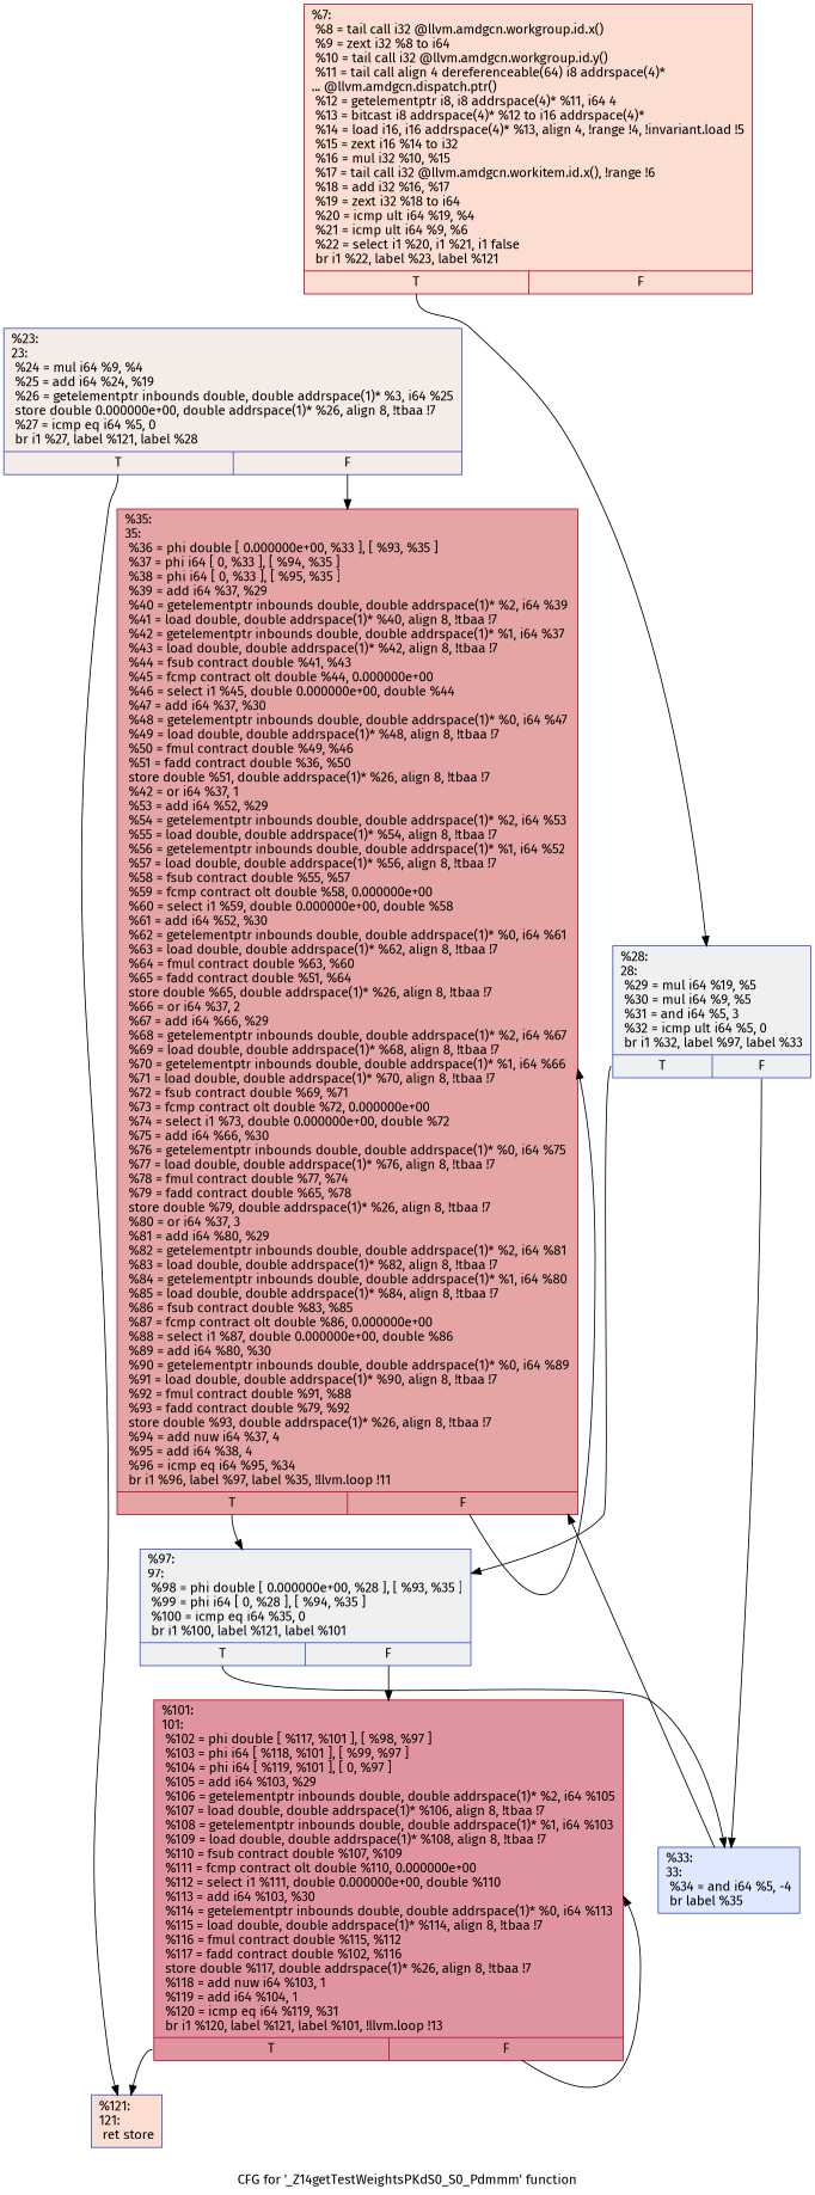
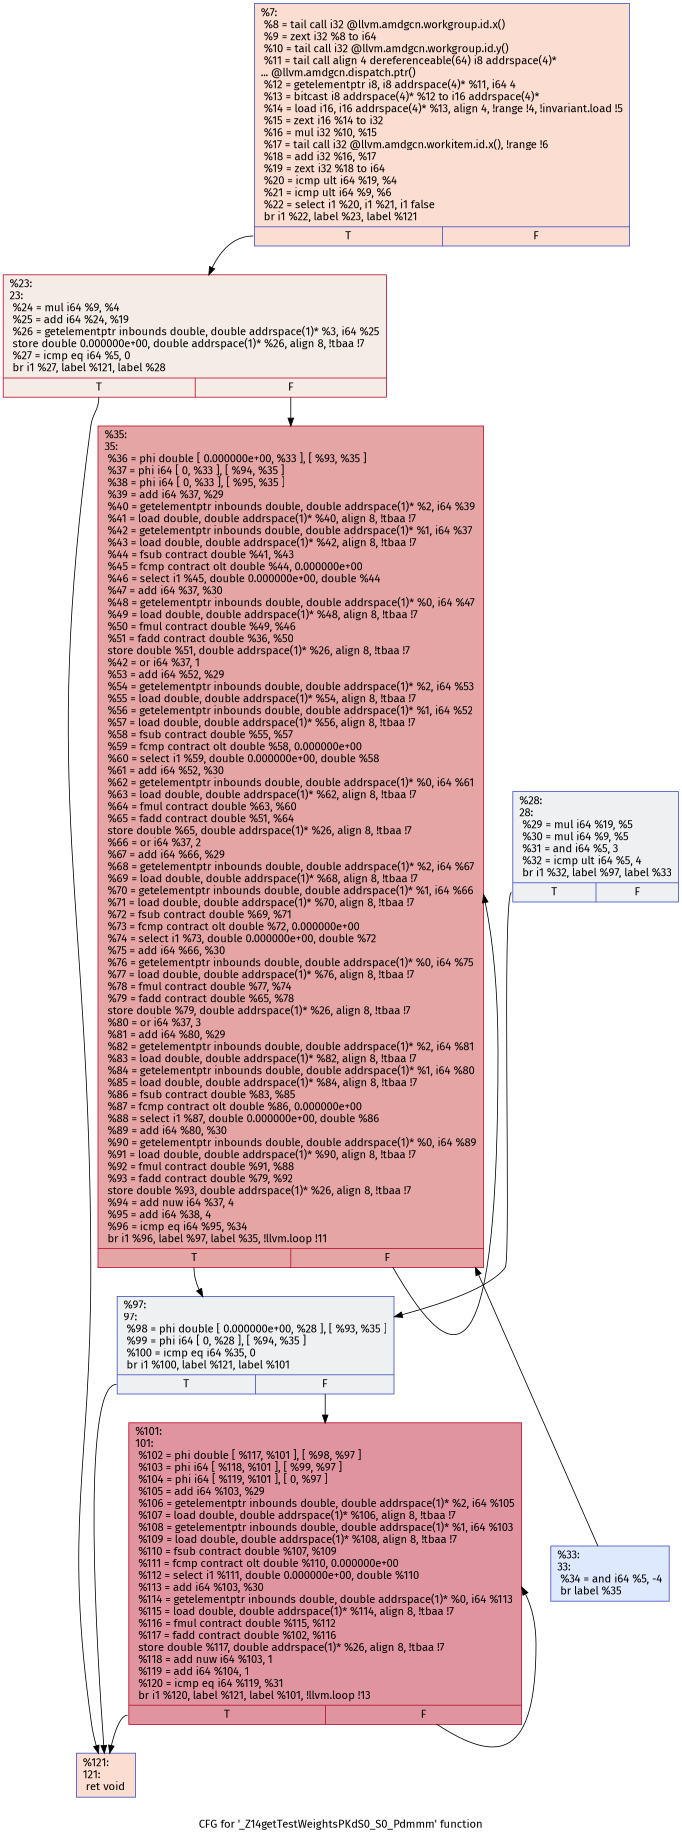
  digraph {
    fontname="Fira Sans"
    label="CFG for '_Z14getTestWeightsPKdS0_S0_Pdmmm' function"
    node [color="#3d50c3ff" fillcolor="#f7b39670" fontname="Fira Sans" shape=record style=filled]
    edge [fontname="Fira Sans" tailport=s0]
-   n1 [color="#b70d28ff" label="{%7:\l  %8 = tail call i32 @llvm.amdgcn.workgroup.id.x()\l  %9 = zext i32 %8 to i64\l  %10 = tail call i32 @llvm.amdgcn.workgroup.id.y()\l  %11 = tail call align 4 dereferenceable(64) i8 addrspace(4)*\l... @llvm.amdgcn.dispatch.ptr()\l  %12 = getelementptr i8, i8 addrspace(4)* %11, i64 4\l  %13 = bitcast i8 addrspace(4)* %12 to i16 addrspace(4)*\l  %14 = load i16, i16 addrspace(4)* %13, align 4, !range !4, !invariant.load !5\l  %15 = zext i16 %14 to i32\l  %16 = mul i32 %10, %15\l  %17 = tail call i32 @llvm.amdgcn.workitem.id.x(), !range !6\l  %18 = add i32 %16, %17\l  %19 = zext i32 %18 to i64\l  %20 = icmp ult i64 %19, %4\l  %21 = icmp ult i64 %9, %6\l  %22 = select i1 %20, i1 %21, i1 false\l  br i1 %22, label %23, label %121\l|{<s0>T|<s1>F}}"]
-   n2 [fillcolor="#ead5c970" label="{%23:\l23:                                               \l  %24 = mul i64 %9, %4\l  %25 = add i64 %24, %19\l  %26 = getelementptr inbounds double, double addrspace(1)* %3, i64 %25\l  store double 0.000000e+00, double addrspace(1)* %26, align 8, !tbaa !7\l  %27 = icmp eq i64 %5, 0\l  br i1 %27, label %121, label %28\l|{<s0>T|<s1>F}}"]
-   n3 [label="{%121:\l121:                                              \l  ret store\l}"]
+   n1 [label="{%7:\l  %8 = tail call i32 @llvm.amdgcn.workgroup.id.x()\l  %9 = zext i32 %8 to i64\l  %10 = tail call i32 @llvm.amdgcn.workgroup.id.y()\l  %11 = tail call align 4 dereferenceable(64) i8 addrspace(4)*\l... @llvm.amdgcn.dispatch.ptr()\l  %12 = getelementptr i8, i8 addrspace(4)* %11, i64 4\l  %13 = bitcast i8 addrspace(4)* %12 to i16 addrspace(4)*\l  %14 = load i16, i16 addrspace(4)* %13, align 4, !range !4, !invariant.load !5\l  %15 = zext i16 %14 to i32\l  %16 = mul i32 %10, %15\l  %17 = tail call i32 @llvm.amdgcn.workitem.id.x(), !range !6\l  %18 = add i32 %16, %17\l  %19 = zext i32 %18 to i64\l  %20 = icmp ult i64 %19, %4\l  %21 = icmp ult i64 %9, %6\l  %22 = select i1 %20, i1 %21, i1 false\l  br i1 %22, label %23, label %121\l|{<s0>T|<s1>F}}"]
+   n2 [color="#b70d28ff" fillcolor="#ead5c970" label="{%23:\l23:                                               \l  %24 = mul i64 %9, %4\l  %25 = add i64 %24, %19\l  %26 = getelementptr inbounds double, double addrspace(1)* %3, i64 %25\l  store double 0.000000e+00, double addrspace(1)* %26, align 8, !tbaa !7\l  %27 = icmp eq i64 %5, 0\l  br i1 %27, label %121, label %28\l|{<s0>T|<s1>F}}"]
+   n3 [label="{%121:\l121:                                              \l  ret void\l}"]
    n4 [color="#b70d28ff" fillcolor="#c5333470" label="{%35:\l35:                                               \l  %36 = phi double [ 0.000000e+00, %33 ], [ %93, %35 ]\l  %37 = phi i64 [ 0, %33 ], [ %94, %35 ]\l  %38 = phi i64 [ 0, %33 ], [ %95, %35 ]\l  %39 = add i64 %37, %29\l  %40 = getelementptr inbounds double, double addrspace(1)* %2, i64 %39\l  %41 = load double, double addrspace(1)* %40, align 8, !tbaa !7\l  %42 = getelementptr inbounds double, double addrspace(1)* %1, i64 %37\l  %43 = load double, double addrspace(1)* %42, align 8, !tbaa !7\l  %44 = fsub contract double %41, %43\l  %45 = fcmp contract olt double %44, 0.000000e+00\l  %46 = select i1 %45, double 0.000000e+00, double %44\l  %47 = add i64 %37, %30\l  %48 = getelementptr inbounds double, double addrspace(1)* %0, i64 %47\l  %49 = load double, double addrspace(1)* %48, align 8, !tbaa !7\l  %50 = fmul contract double %49, %46\l  %51 = fadd contract double %36, %50\l  store double %51, double addrspace(1)* %26, align 8, !tbaa !7\l  %42 = or i64 %37, 1\l  %53 = add i64 %52, %29\l  %54 = getelementptr inbounds double, double addrspace(1)* %2, i64 %53\l  %55 = load double, double addrspace(1)* %54, align 8, !tbaa !7\l  %56 = getelementptr inbounds double, double addrspace(1)* %1, i64 %52\l  %57 = load double, double addrspace(1)* %56, align 8, !tbaa !7\l  %58 = fsub contract double %55, %57\l  %59 = fcmp contract olt double %58, 0.000000e+00\l  %60 = select i1 %59, double 0.000000e+00, double %58\l  %61 = add i64 %52, %30\l  %62 = getelementptr inbounds double, double addrspace(1)* %0, i64 %61\l  %63 = load double, double addrspace(1)* %62, align 8, !tbaa !7\l  %64 = fmul contract double %63, %60\l  %65 = fadd contract double %51, %64\l  store double %65, double addrspace(1)* %26, align 8, !tbaa !7\l  %66 = or i64 %37, 2\l  %67 = add i64 %66, %29\l  %68 = getelementptr inbounds double, double addrspace(1)* %2, i64 %67\l  %69 = load double, double addrspace(1)* %68, align 8, !tbaa !7\l  %70 = getelementptr inbounds double, double addrspace(1)* %1, i64 %66\l  %71 = load double, double addrspace(1)* %70, align 8, !tbaa !7\l  %72 = fsub contract double %69, %71\l  %73 = fcmp contract olt double %72, 0.000000e+00\l  %74 = select i1 %73, double 0.000000e+00, double %72\l  %75 = add i64 %66, %30\l  %76 = getelementptr inbounds double, double addrspace(1)* %0, i64 %75\l  %77 = load double, double addrspace(1)* %76, align 8, !tbaa !7\l  %78 = fmul contract double %77, %74\l  %79 = fadd contract double %65, %78\l  store double %79, double addrspace(1)* %26, align 8, !tbaa !7\l  %80 = or i64 %37, 3\l  %81 = add i64 %80, %29\l  %82 = getelementptr inbounds double, double addrspace(1)* %2, i64 %81\l  %83 = load double, double addrspace(1)* %82, align 8, !tbaa !7\l  %84 = getelementptr inbounds double, double addrspace(1)* %1, i64 %80\l  %85 = load double, double addrspace(1)* %84, align 8, !tbaa !7\l  %86 = fsub contract double %83, %85\l  %87 = fcmp contract olt double %86, 0.000000e+00\l  %88 = select i1 %87, double 0.000000e+00, double %86\l  %89 = add i64 %80, %30\l  %90 = getelementptr inbounds double, double addrspace(1)* %0, i64 %89\l  %91 = load double, double addrspace(1)* %90, align 8, !tbaa !7\l  %92 = fmul contract double %91, %88\l  %93 = fadd contract double %79, %92\l  store double %93, double addrspace(1)* %26, align 8, !tbaa !7\l  %94 = add nuw i64 %37, 4\l  %95 = add i64 %38, 4\l  %96 = icmp eq i64 %95, %34\l  br i1 %96, label %97, label %35, !llvm.loop !11\l|{<s0>T|<s1>F}}"]
-   n5 [fillcolor="#d9dce170" label="{%28:\l28:                                               \l  %29 = mul i64 %19, %5\l  %30 = mul i64 %9, %5\l  %31 = and i64 %5, 3\l  %32 = icmp ult i64 %5, 0\l  br i1 %32, label %97, label %33\l|{<s0>T|<s1>F}}"]
+   n5 [fillcolor="#d9dce170" label="{%28:\l28:                                               \l  %29 = mul i64 %19, %5\l  %30 = mul i64 %9, %5\l  %31 = and i64 %5, 3\l  %32 = icmp ult i64 %5, 4\l  br i1 %32, label %97, label %33\l|{<s0>T|<s1>F}}"]
    n6 [fillcolor="#d9dce170" label="{%97:\l97:                                               \l  %98 = phi double [ 0.000000e+00, %28 ], [ %93, %35 ]\l  %99 = phi i64 [ 0, %28 ], [ %94, %35 ]\l  %100 = icmp eq i64 %35, 0\l  br i1 %100, label %121, label %101\l|{<s0>T|<s1>F}}"]
    n7 [fillcolor="#b5cdfa70" label="{%33:\l33:                                               \l  %34 = and i64 %5, -4\l  br label %35\l}"]
    n8 [color="#b70d28ff" fillcolor="#b70d2870" label="{%101:\l101:                                              \l  %102 = phi double [ %117, %101 ], [ %98, %97 ]\l  %103 = phi i64 [ %118, %101 ], [ %99, %97 ]\l  %104 = phi i64 [ %119, %101 ], [ 0, %97 ]\l  %105 = add i64 %103, %29\l  %106 = getelementptr inbounds double, double addrspace(1)* %2, i64 %105\l  %107 = load double, double addrspace(1)* %106, align 8, !tbaa !7\l  %108 = getelementptr inbounds double, double addrspace(1)* %1, i64 %103\l  %109 = load double, double addrspace(1)* %108, align 8, !tbaa !7\l  %110 = fsub contract double %107, %109\l  %111 = fcmp contract olt double %110, 0.000000e+00\l  %112 = select i1 %111, double 0.000000e+00, double %110\l  %113 = add i64 %103, %30\l  %114 = getelementptr inbounds double, double addrspace(1)* %0, i64 %113\l  %115 = load double, double addrspace(1)* %114, align 8, !tbaa !7\l  %116 = fmul contract double %115, %112\l  %117 = fadd contract double %102, %116\l  store double %117, double addrspace(1)* %26, align 8, !tbaa !7\l  %118 = add nuw i64 %103, 1\l  %119 = add i64 %104, 1\l  %120 = icmp eq i64 %119, %31\l  br i1 %120, label %121, label %101, !llvm.loop !13\l|{<s0>T|<s1>F}}"]
-   n1 -> n5
+   n1 -> n2
    n2 -> n3
    n2 -> n4 [tailport=s1]
    n4 -> n4 [tailport=s1]
    n4 -> n6
    n5 -> n6
-   n5 -> n7 [tailport=s1]
-   n6 -> n7
+   n6 -> n3
    n6 -> n8 [tailport=s1]
    n7 -> n4
    n8 -> n3
    n8 -> n8 [tailport=s1]
  }
